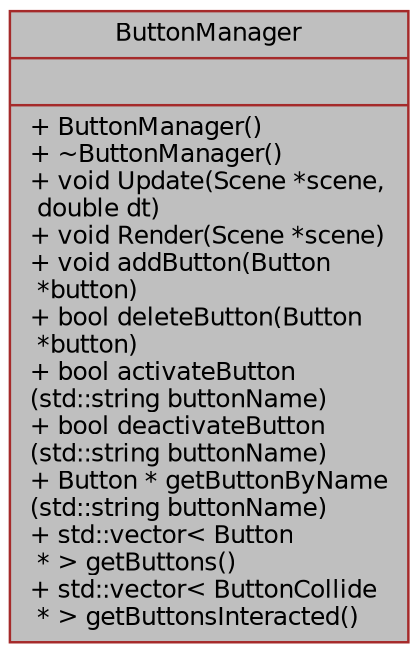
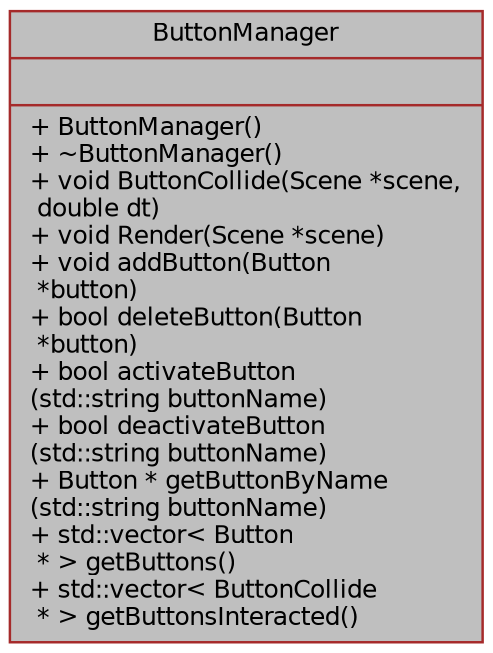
  digraph {
-   n1 [color=brown fillcolor=grey75 fontcolor=black fontname=Helvetica fontsize=10 height=0.2 label="{ButtonManager\n||+  ButtonManager()\l+  ~ButtonManager()\l+ void Update(Scene *scene,\l double dt)\l+ void Render(Scene *scene)\l+ void addButton(Button\l *button)\l+ bool deleteButton(Button\l *button)\l+ bool activateButton\l(std::string buttonName)\l+ bool deactivateButton\l(std::string buttonName)\l+ Button * getButtonByName\l(std::string buttonName)\l+ std::vector\< Button\l * \> getButtons()\l+ std::vector\< ButtonCollide\l * \> getButtonsInteracted()\l}" shape=record style=filled width=0.4]
+   n1 [color=brown fillcolor=grey75 fontcolor=black fontname=Helvetica fontsize=10 height=0.2 label="{ButtonManager\n||+  ButtonManager()\l+  ~ButtonManager()\l+ void ButtonCollide(Scene *scene,\l double dt)\l+ void Render(Scene *scene)\l+ void addButton(Button\l *button)\l+ bool deleteButton(Button\l *button)\l+ bool activateButton\l(std::string buttonName)\l+ bool deactivateButton\l(std::string buttonName)\l+ Button * getButtonByName\l(std::string buttonName)\l+ std::vector\< Button\l * \> getButtons()\l+ std::vector\< ButtonCollide\l * \> getButtonsInteracted()\l}" shape=record style=filled width=0.4]
  }
